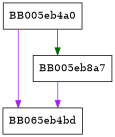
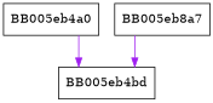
  digraph {
    splines=ortho
    node [shape=box]
    edge [color=purple]
    BB005eb4a0
-   BB005eb4bd [label=BB065eb4bd]
+   BB005eb4bd
    n3 [label=BB005eb8a7]
    BB005eb4a0 -> BB005eb4bd
-   BB005eb4a0 -> n3 [color=darkgreen]
    n3 -> BB005eb4bd
  }
